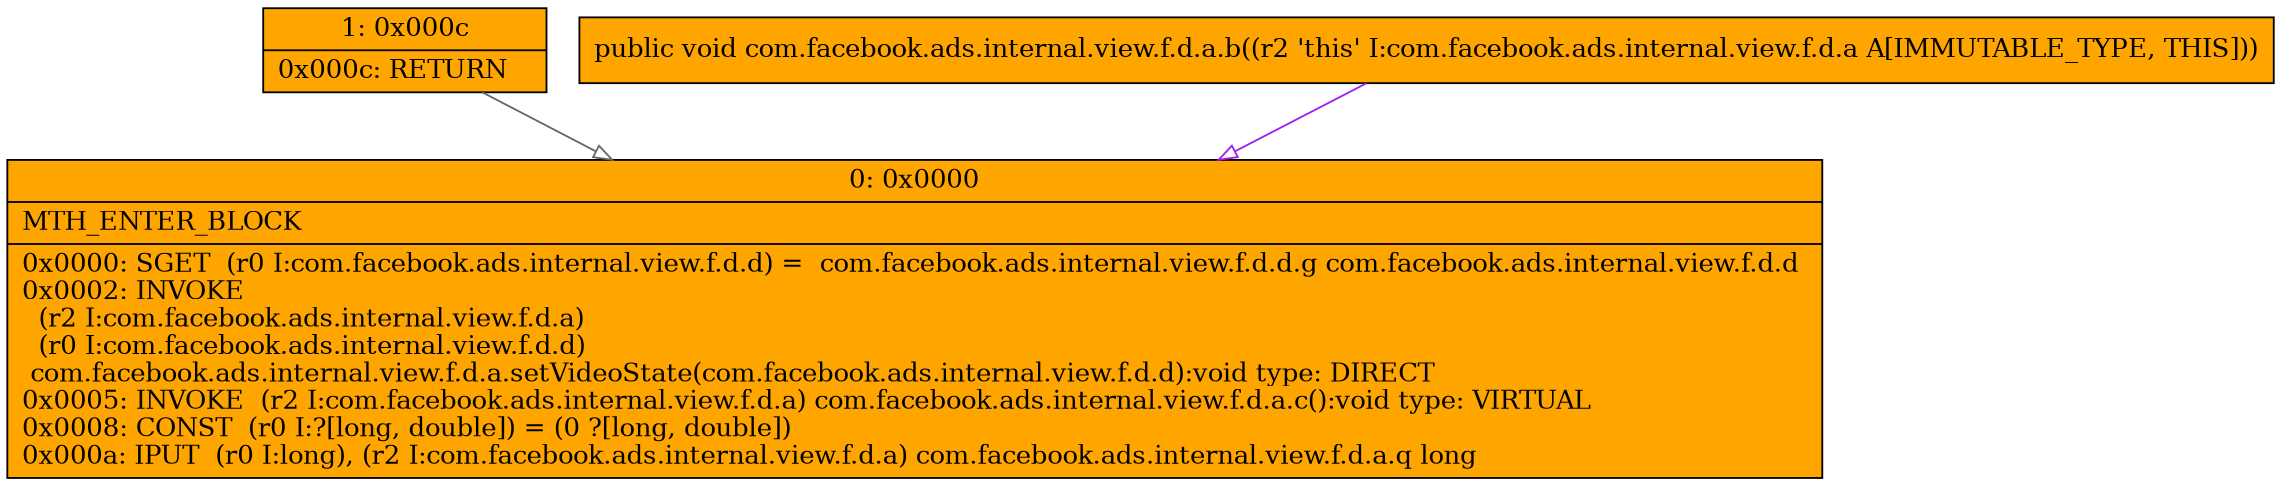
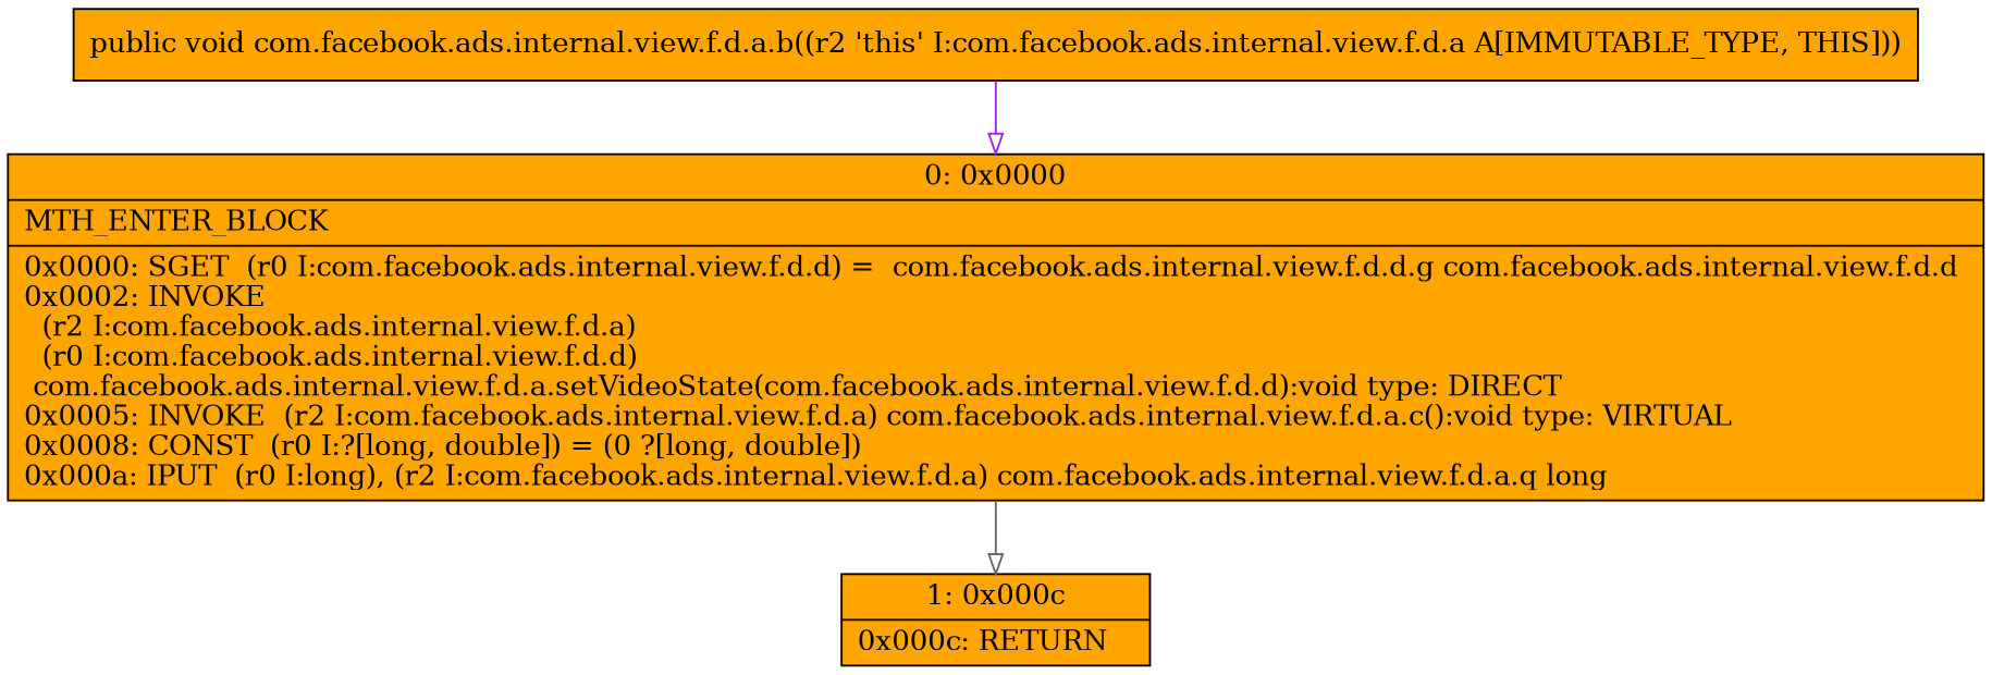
  digraph {
    node [shape=record style=filled fillcolor=orange]
    edge [arrowhead=onormal]
    n1 [label="{0\:\ 0x0000|MTH_ENTER_BLOCK\l|0x0000: SGET  (r0 I:com.facebook.ads.internal.view.f.d.d) =  com.facebook.ads.internal.view.f.d.d.g com.facebook.ads.internal.view.f.d.d \l0x0002: INVOKE  \l  (r2 I:com.facebook.ads.internal.view.f.d.a)\l  (r0 I:com.facebook.ads.internal.view.f.d.d)\l com.facebook.ads.internal.view.f.d.a.setVideoState(com.facebook.ads.internal.view.f.d.d):void type: DIRECT \l0x0005: INVOKE  (r2 I:com.facebook.ads.internal.view.f.d.a) com.facebook.ads.internal.view.f.d.a.c():void type: VIRTUAL \l0x0008: CONST  (r0 I:?[long, double]) = (0 ?[long, double]) \l0x000a: IPUT  (r0 I:long), (r2 I:com.facebook.ads.internal.view.f.d.a) com.facebook.ads.internal.view.f.d.a.q long \l}"]
    n2 [label="{1\:\ 0x000c|0x000c: RETURN   \l}"]
    n3 [label="{public void com.facebook.ads.internal.view.f.d.a.b((r2 'this' I:com.facebook.ads.internal.view.f.d.a A[IMMUTABLE_TYPE, THIS])) }"]
-   n2 -> n1 [color=gray40]
+   n1 -> n2 [color=gray40]
    n3 -> n1 [color=purple]
  }
